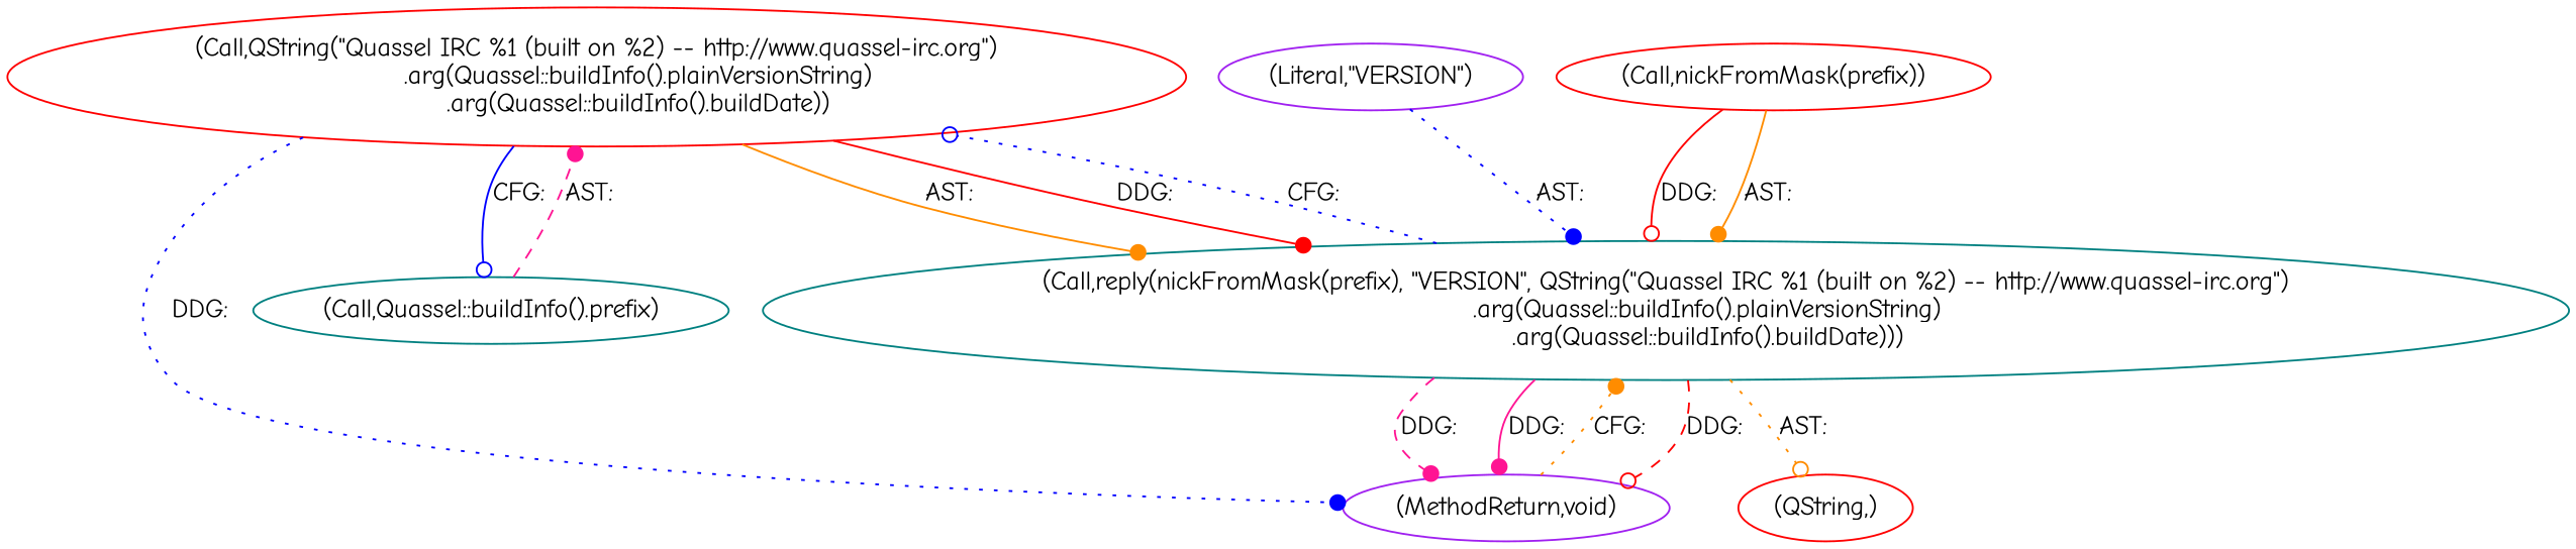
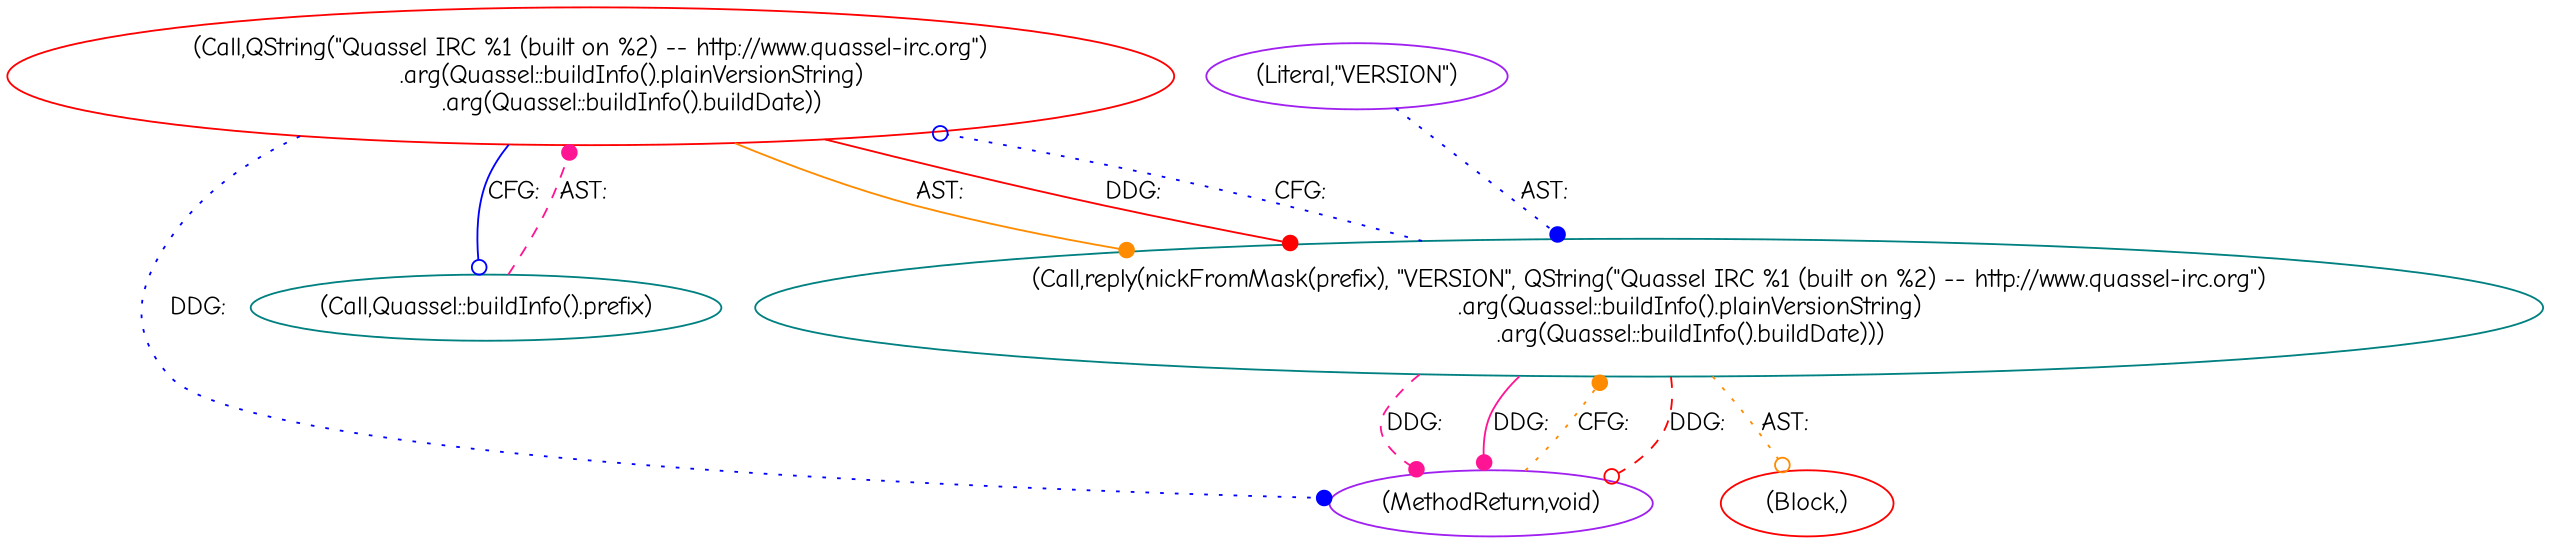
  digraph {
    fontname="Comic Neue"
    node [color=red fontname="Comic Neue"]
    edge [arrowhead=dot color=darkorange fontname="Comic Neue" style=solid]
    n1 [label="(Call,QString(\"Quassel IRC %1 (built on %2) -- http://www.quassel-irc.org\")\n          .arg(Quassel::buildInfo().plainVersionString)\n          .arg(Quassel::buildInfo().buildDate))"]
    n2 [color=teal label="(Call,reply(nickFromMask(prefix), \"VERSION\", QString(\"Quassel IRC %1 (built on %2) -- http://www.quassel-irc.org\")\n          .arg(Quassel::buildInfo().plainVersionString)\n          .arg(Quassel::buildInfo().buildDate)))"]
    n3 [color=purple label="(MethodReturn,void)"]
    n4 [color=teal label="(Call,Quassel::buildInfo().prefix)"]
-   n5 [label="(QString,)"]
+   n5 [label="(Block,)"]
    n6 [color=purple label="(Literal,\"VERSION\")"]
-   n7 [label="(Call,nickFromMask(prefix))"]
    n1 -> n2 [label="AST: "]
    n1 -> n2 [color=red label="DDG: "]
    n1 -> n3 [color=blue label="DDG: " style=dotted]
    n1 -> n4 [arrowhead=odot color=blue label="CFG: "]
    n2 -> n1 [arrowhead=odot color=blue label="CFG: " style=dotted]
    n2 -> n3 [arrowhead=odot color=red label="DDG: " style=dashed]
    n2 -> n3 [color=deeppink label="DDG: " style=dashed]
    n2 -> n3 [color=deeppink label="DDG: "]
    n2 -> n5 [arrowhead=odot label="AST: " style=dotted]
    n3 -> n2 [label="CFG: " style=dotted]
    n4 -> n1 [color=deeppink label="AST: " style=dashed]
    n6 -> n2 [color=blue label="AST: " style=dotted]
-   n7 -> n2 [label="AST: "]
-   n7 -> n2 [arrowhead=odot color=red label="DDG: "]
  }
